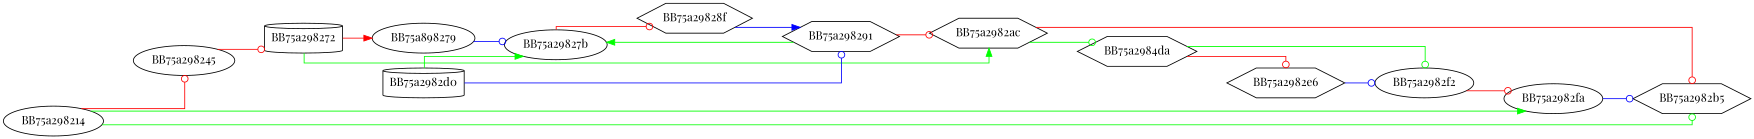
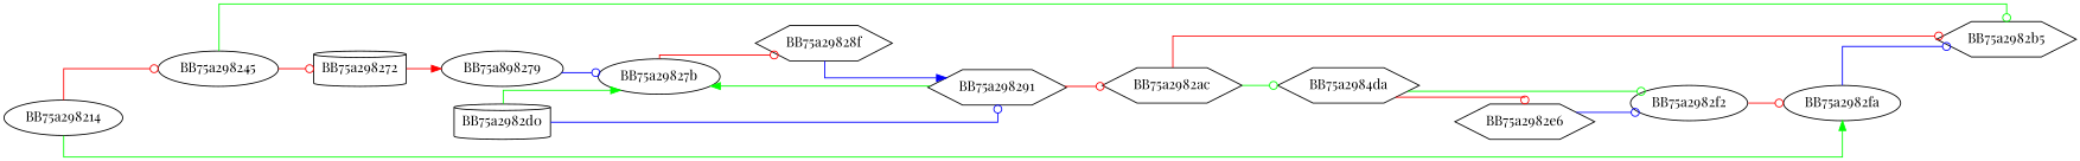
  digraph {
    fontname="Playfair Display"
    rankdir=LR
    splines=ortho
    node [fontname="Playfair Display" shape=ellipse]
    edge [arrowhead=odot color=red fontname="Playfair Display"]
    BB75a298214
    BB75a2982fa
    BB75a298245
    BB75a2982b5 [shape=hexagon]
    BB75a298272 [shape=cylinder]
    BB75a2982ac [shape=hexagon]
    n7 [label=BB75a898279]
    n8 [label=BB75a2984da shape=hexagon]
    BB75a29827b
    BB75a2982f2
    BB75a2982e6 [shape=hexagon]
    BB75a29828f [shape=hexagon]
    BB75a2982d0 [shape=cylinder]
    BB75a298291 [shape=hexagon]
    BB75a298214 -> BB75a2982fa [arrowhead=normal color=green]
    BB75a298214 -> BB75a298245
    BB75a2982fa -> BB75a2982b5 [color=blue]
-   BB75a298214 -> BB75a2982b5 [color=green]
+   BB75a298245 -> BB75a2982b5 [color=green]
    BB75a298245 -> BB75a298272
-   BB75a298272 -> BB75a2982ac [arrowhead=normal color=green]
    BB75a298272 -> n7 [arrowhead=normal]
    BB75a2982ac -> BB75a2982b5
    BB75a2982ac -> n8 [color=green]
    n7 -> BB75a29827b [color=blue]
    n8 -> BB75a2982f2 [color=green]
    n8 -> BB75a2982e6
    BB75a29827b -> BB75a29828f
    BB75a2982f2 -> BB75a2982fa
    BB75a2982e6 -> BB75a2982f2 [color=blue]
    BB75a29828f -> BB75a298291 [arrowhead=normal color=blue]
    BB75a2982d0 -> BB75a29827b [arrowhead=normal color=green]
    BB75a2982d0 -> BB75a298291 [color=blue]
    BB75a298291 -> BB75a2982ac
    BB75a298291 -> BB75a29827b [arrowhead=normal color=green]
  }
